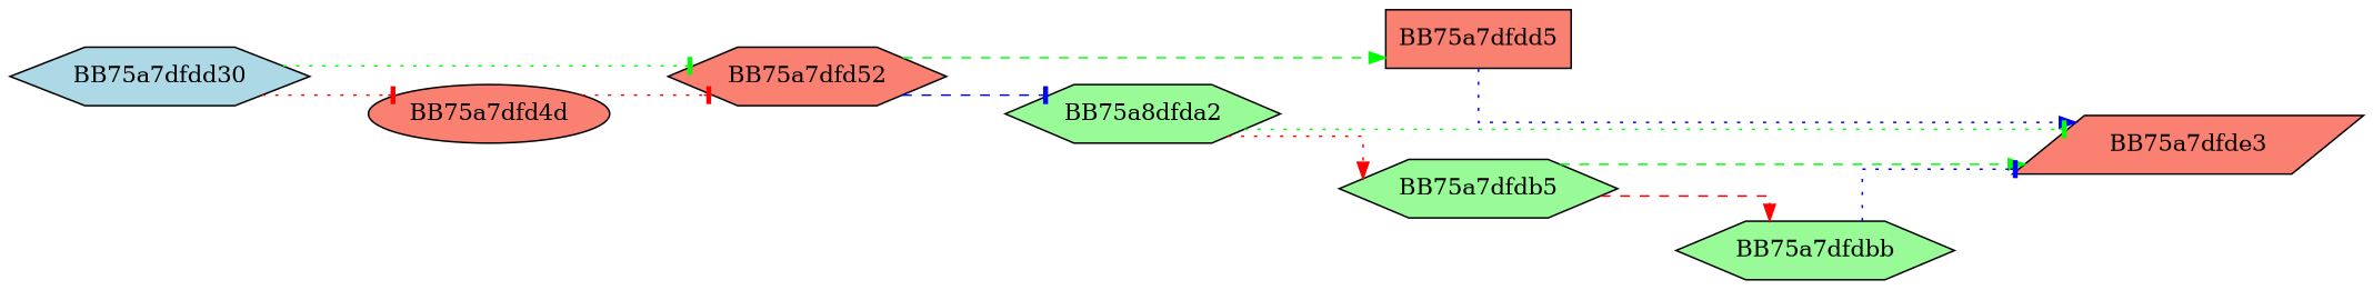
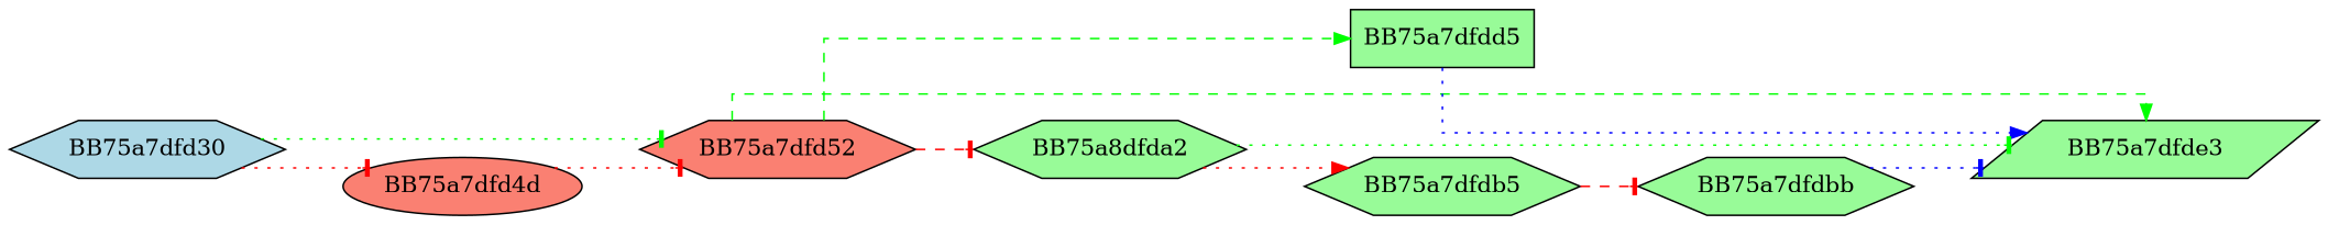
  digraph {
    rankdir=LR
    splines=ortho
    node [fillcolor=palegreen shape=hexagon style=filled]
    edge [arrowhead=tee color=red style=dotted]
    BB75a7dfd52 [fillcolor=salmon]
-   BB75a7dfd30 [fillcolor=lightblue label=BB75a7dfdd30]
+   BB75a7dfd30 [fillcolor=lightblue]
    BB75a7dfd4d [fillcolor=salmon shape=ellipse]
-   BB75a7dfdd5 [fillcolor=salmon shape=box]
+   BB75a7dfdd5 [shape=box]
    n5 [label=BB75a8dfda2]
-   BB75a7dfde3 [fillcolor=salmon shape=parallelogram]
+   BB75a7dfde3 [shape=parallelogram]
    BB75a7dfdb5
    BB75a7dfdbb
    BB75a7dfd52 -> BB75a7dfdd5 [arrowhead=normal color=green style=dashed]
-   BB75a7dfd52 -> n5 [color=blue style=dashed]
+   BB75a7dfd52 -> n5 [style=dashed]
    BB75a7dfd30 -> BB75a7dfd52 [color=green]
    BB75a7dfd30 -> BB75a7dfd4d
    BB75a7dfd4d -> BB75a7dfd52
    BB75a7dfdd5 -> BB75a7dfde3 [arrowhead=normal color=blue]
    n5 -> BB75a7dfde3 [color=green]
    n5 -> BB75a7dfdb5 [arrowhead=normal]
-   BB75a7dfdb5 -> BB75a7dfde3 [arrowhead=normal color=green style=dashed]
-   BB75a7dfdb5 -> BB75a7dfdbb [arrowhead=normal style=dashed]
+   BB75a7dfd52 -> BB75a7dfde3 [arrowhead=normal color=green style=dashed]
+   BB75a7dfdb5 -> BB75a7dfdbb [style=dashed]
    BB75a7dfdbb -> BB75a7dfde3 [color=blue]
  }
